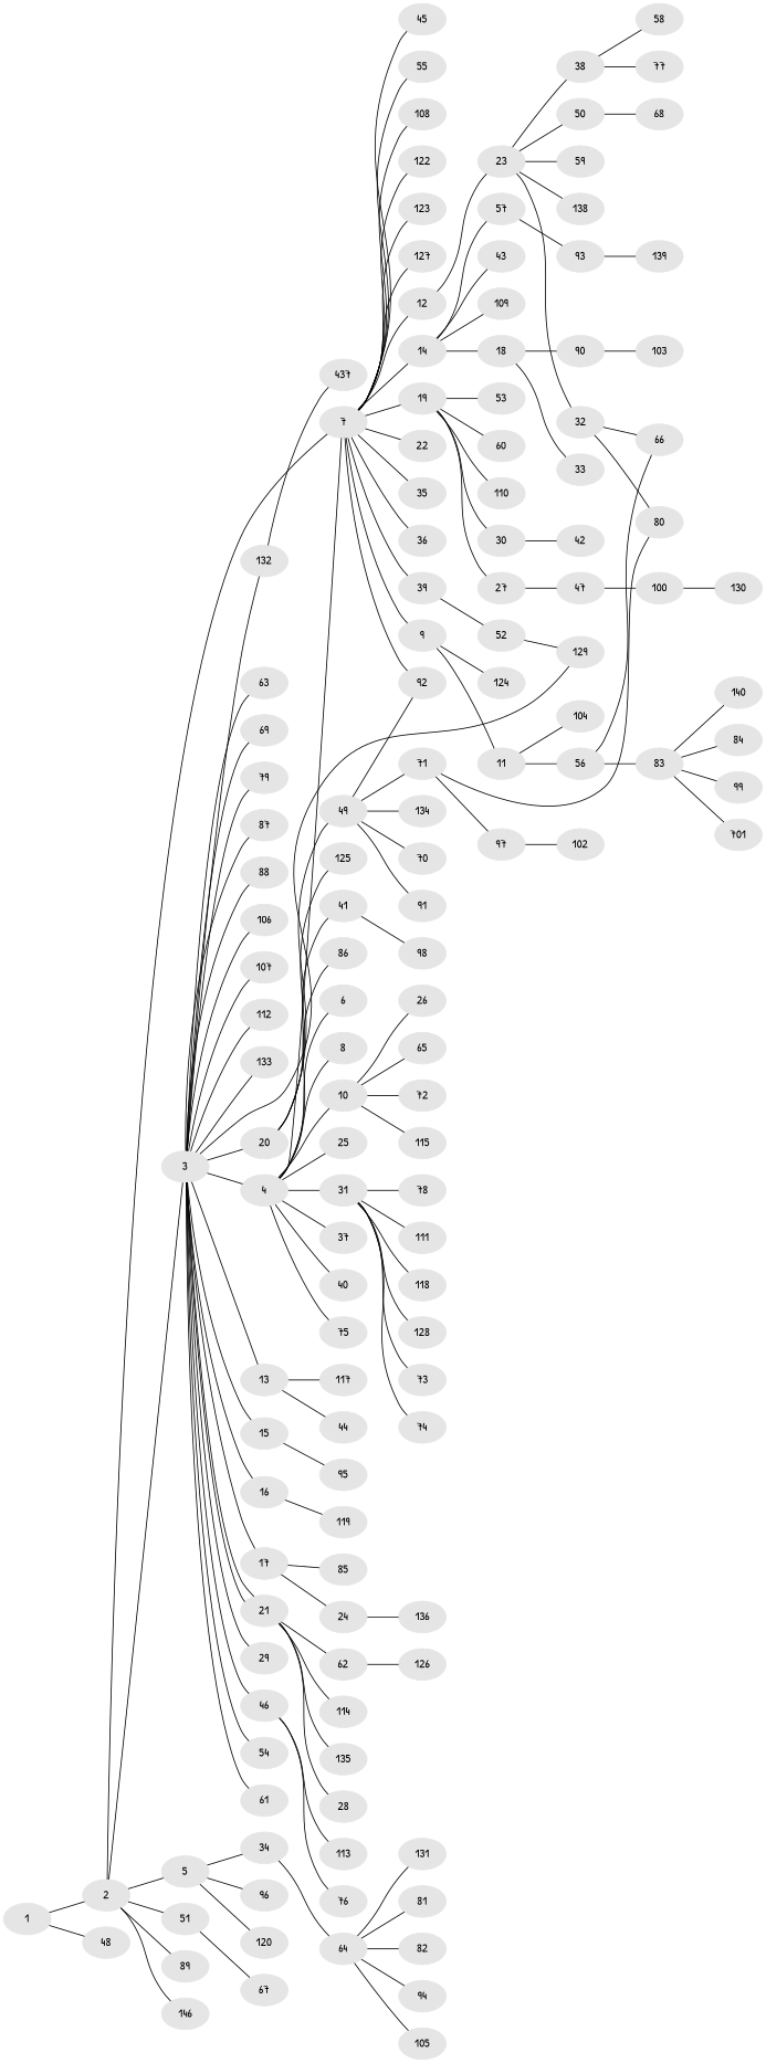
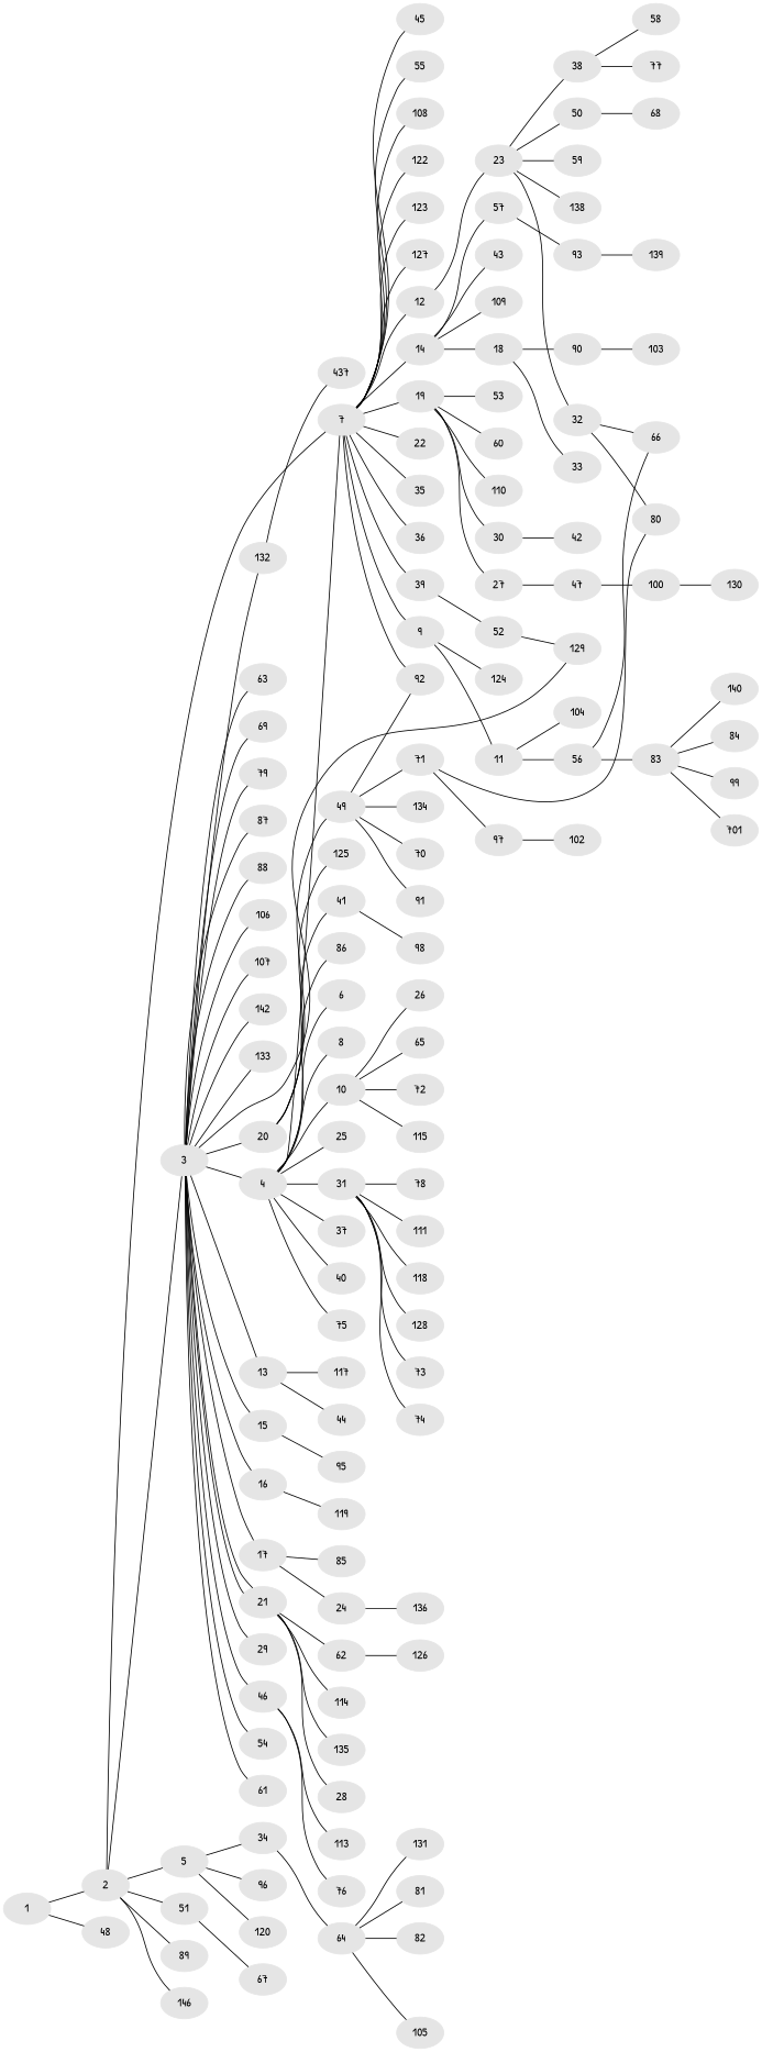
  graph {
    fontname="Patrick Hand"
    rankdir=LR
    node [color=gray90 fontname="Patrick Hand" style=filled]
    edge [fontname="Patrick Hand"]
    1
    2
    48
    3
    5
    7
    51
    89
    n9 [label=146]
    4
    13
    15
    16
    17
    20
    21
    29
    46
    54
    61
    63
    69
    79
    87
    88
    106
    107
-   112
+   112 [label=142]
    129
    132
    133
    34
    96
    120
    9
    12
    14
    19
    22
    35
    36
    39
    45
    55
    92
    108
    122
    123
    127
    67
    6
    8
    10
    25
    31
    37
    40
    75
    86
    44
    117
    95
    119
    24
    85
    41
    49
    125
    28
    62
    114
    135
    76
    113
    n75 [label=437]
    26
    65
    72
    115
    73
    74
    78
    111
    118
    128
    64
    11
    124
    23
    18
    43
    57
    109
    27
    30
    53
    60
    110
    52
    56
    104
    66
    83
    32
    38
    50
    59
    138
    33
    90
    93
    136
    103
    47
    42
    98
    70
    71
    91
    134
    126
    80
    58
    77
    68
    100
    81
    82
-   94
    105
    131
    130
    97
    84
    99
    n136 [label=701]
    140
    139
    102
    1 -- 2
    1 -- 48
    2 -- 3
    2 -- 5
    2 -- 7
    2 -- 51
    2 -- 89
    2 -- n9
    3 -- 4
    3 -- 13
    3 -- 15
    3 -- 16
    3 -- 17
    3 -- 20
    3 -- 21
    3 -- 21
    3 -- 29
    3 -- 46
    3 -- 54
    3 -- 61
    3 -- 63
    3 -- 69
    3 -- 79
    3 -- 87
    3 -- 88
    3 -- 106
    3 -- 107
    3 -- 112
    3 -- 129
    3 -- 132
    3 -- 133
    5 -- 34
    5 -- 96
    5 -- 120
    7 -- 9
    7 -- 12
    7 -- 14
    7 -- 19
    7 -- 22
    7 -- 35
    7 -- 36
    7 -- 39
    7 -- 45
    7 -- 55
    7 -- 92
    7 -- 108
    7 -- 122
    7 -- 123
    7 -- 127
    51 -- 67
    4 -- 7
    4 -- 6
    4 -- 8
    4 -- 10
    4 -- 25
    4 -- 31
    4 -- 37
    4 -- 40
    4 -- 75
    4 -- 86
    13 -- 44
    13 -- 117
    15 -- 95
    16 -- 119
    17 -- 24
    17 -- 85
    20 -- 41
    20 -- 49
    20 -- 125
    21 -- 28
    21 -- 62
    21 -- 114
    21 -- 135
    46 -- 76
    46 -- 113
    132 -- n75
    34 -- 64
    9 -- 11
    9 -- 124
    12 -- 23
    14 -- 18
    14 -- 43
    14 -- 57
    14 -- 109
    19 -- 27
    19 -- 30
    19 -- 53
    19 -- 60
    19 -- 110
    39 -- 52
    10 -- 26
    10 -- 65
    10 -- 72
    10 -- 115
    31 -- 73
    31 -- 74
    31 -- 78
    31 -- 111
    31 -- 118
    31 -- 128
    24 -- 136
    41 -- 98
    49 -- 92
    49 -- 70
    49 -- 71
    49 -- 91
    49 -- 134
    62 -- 126
    64 -- 81
    64 -- 82
-   64 -- 94
    64 -- 105
    64 -- 131
    11 -- 56
    11 -- 104
    23 -- 32
    23 -- 38
    23 -- 50
    23 -- 59
    23 -- 138
    18 -- 33
    18 -- 90
    57 -- 93
    27 -- 47
    30 -- 42
    52 -- 129
    56 -- 66
    56 -- 83
    83 -- 84
    83 -- 99
    83 -- n136
    83 -- 140
    32 -- 66
    32 -- 80
    38 -- 58
    38 -- 77
    50 -- 68
    90 -- 103
    93 -- 139
    47 -- 100
    71 -- 80
    71 -- 97
    100 -- 130
    97 -- 102
  }
